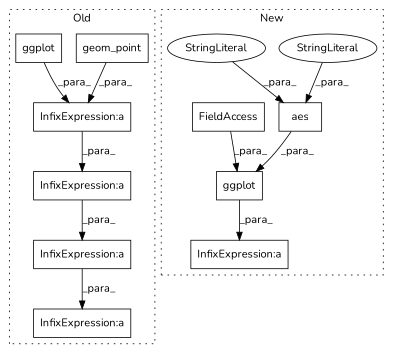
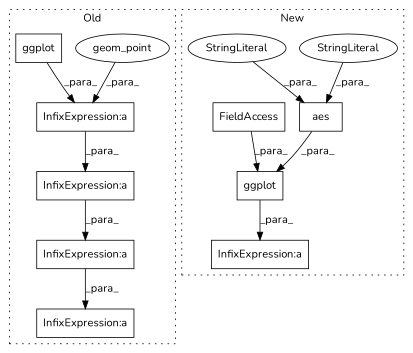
  digraph {
    fontname=Nunito
    node [a=27 l=3 shape=box fontname=Nunito]
    edge [fontname=Nunito]
-   n1 [a=32 l="11,1" label=geom_point s="809,835"]
+   n1 [a=32 l="11,1" label=geom_point s="809,835" shape=ellipse]
    n2 [label="InfixExpression:a" s=806]
    n3 [label="InfixExpression:a" s=837]
    n4 [label="InfixExpression:a" s=909]
    n5 [label="InfixExpression:a" s=985]
    n6 [a=32 l="7,1" label=ggplot s="792,805"]
    n7 [a=32 l="4,1" label=aes s="908,919"]
    n8 [label="InfixExpression:a" s=989]
    n9 [a=32 l="7,1" label=ggplot s="898,920"]
    n10 [a=45 label=StringLiteral s=916 shape=ellipse]
    n11 [a=45 label=StringLiteral s=912 shape=ellipse]
    n12 [a=22 l=2 label=FieldAccess s=905]
    subgraph cluster_1 {
      label=Old
      style=dotted
      n1
      n2
      n3
      n4
      n5
      n6
    }
    subgraph cluster_2 {
      label=New
      style=dotted
      n7
      n8
      n9
      n10
      n11
      n12
    }
    n1 -> n2 [label=_para_]
    n2 -> n3 [label=_para_]
    n3 -> n4 [label=_para_]
    n4 -> n5 [label=_para_]
    n6 -> n2 [label=_para_]
    n7 -> n9 [label=_para_]
    n9 -> n8 [label=_para_]
    n10 -> n7 [label=_para_]
    n11 -> n7 [label=_para_]
    n12 -> n9 [label=_para_]
  }
